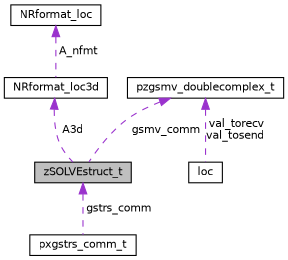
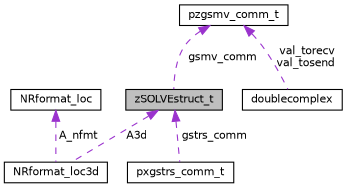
  digraph {
    node [color=black fillcolor=white fontname=Helvetica fontsize=10 shape=record style=filled]
    edge [color=darkorchid3 dir=back fontname=Helvetica fontsize=10 labelfontname=Helvetica labelfontsize=10 style=dashed]
    n1 [fillcolor=grey75 fontcolor=black height=0.2 label=zSOLVEstruct_t width=0.4]
    n2 [height=0.2 label=pxgstrs_comm_t width=0.4]
    n3 [height=0.2 label=NRformat_loc3d width=0.4]
    n4 [height=0.2 label=NRformat_loc width=0.4]
-   n5 [height=0.2 label=pzgsmv_doublecomplex_t width=0.4]
-   n6 [height=0.2 label=loc width=0.4]
+   n5 [height=0.2 label=pzgsmv_comm_t width=0.4]
+   n6 [height=0.2 label=doublecomplex width=0.4]
    n1 -> n2 [label=" gstrs_comm"]
-   n3 -> n1 [label=" A3d"]
+   n1 -> n3 [label=" A3d"]
    n4 -> n3 [label=" A_nfmt"]
    n5 -> n1 [label=" gsmv_comm"]
    n5 -> n6 [label=" val_torecv\nval_tosend"]
  }
